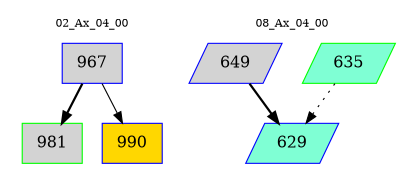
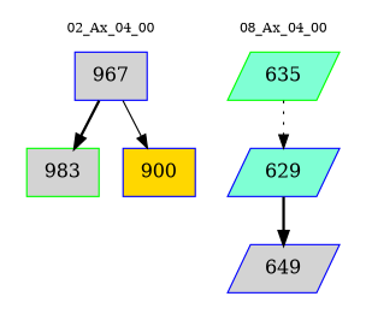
  digraph {
    node [color=blue fillcolor=lightgrey shape=box style=filled]
    edge [arrowhead=normal color=black style=bold]
-   n1 [color=green label=981]
+   n1 [color=green label=983]
    n2 [label=967]
-   n3 [fillcolor=gold label=990]
+   n3 [fillcolor=gold label=900]
    n4 [color=green fillcolor=aquamarine label=635 shape=parallelogram]
    n5 [fillcolor=aquamarine label=629 shape=parallelogram]
    n6 [label=649 shape=parallelogram]
    subgraph cluster_1 {
      color=white
      fontsize=10
      label="02_Ax_04_00"
      n1
      n2
      n3
    }
    subgraph cluster_2 {
      color=white
      fontsize=10
      label="08_Ax_04_00"
      n4
      n5
      n6
    }
    n2 -> n1
    n2 -> n3 [style=solid]
    n4 -> n5 [style=dotted]
-   n6 -> n5
+   n5 -> n6
  }
